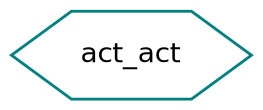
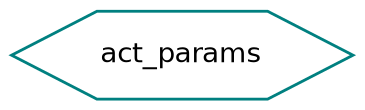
  digraph {
    rankdir=LR
-   n1 [color=teal fillcolor=white fontname=Helvetica fontsize=10 height=0.2 label=act_act shape=hexagon style=filled width=0.4]
+   n1 [color=teal fillcolor=white fontname=Helvetica fontsize=10 height=0.2 label=act_params shape=hexagon style=filled width=0.4]
  }
